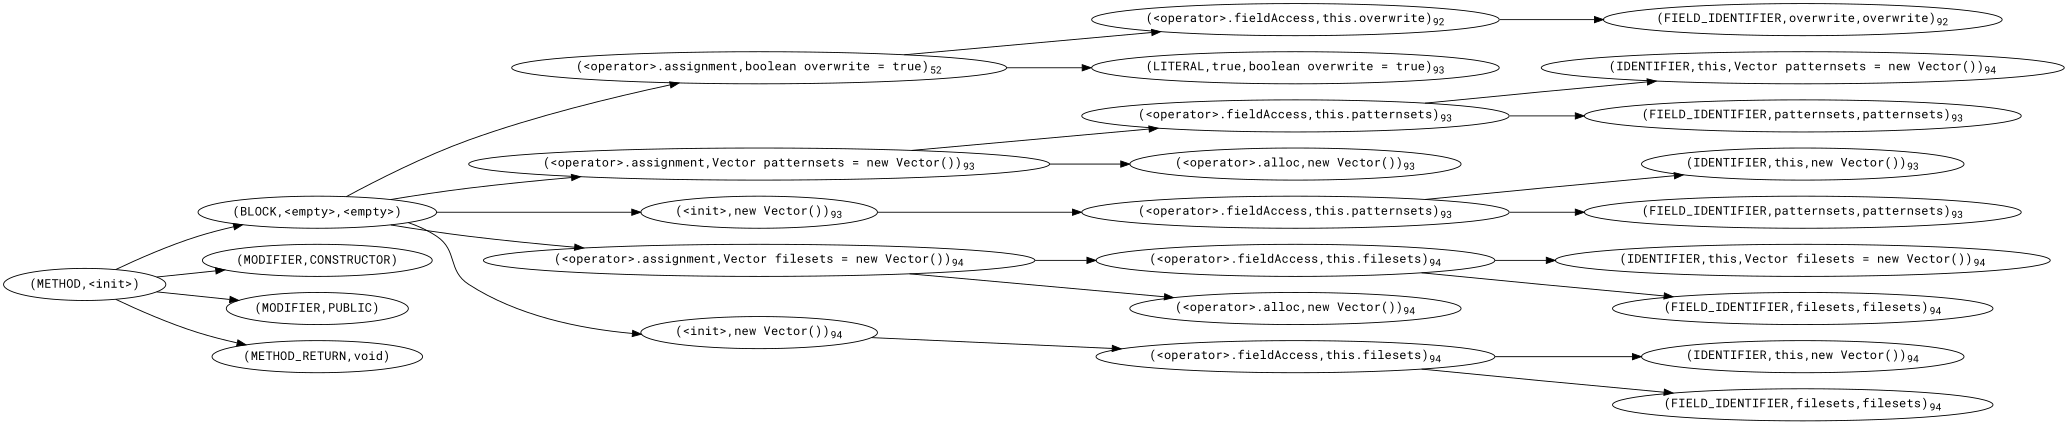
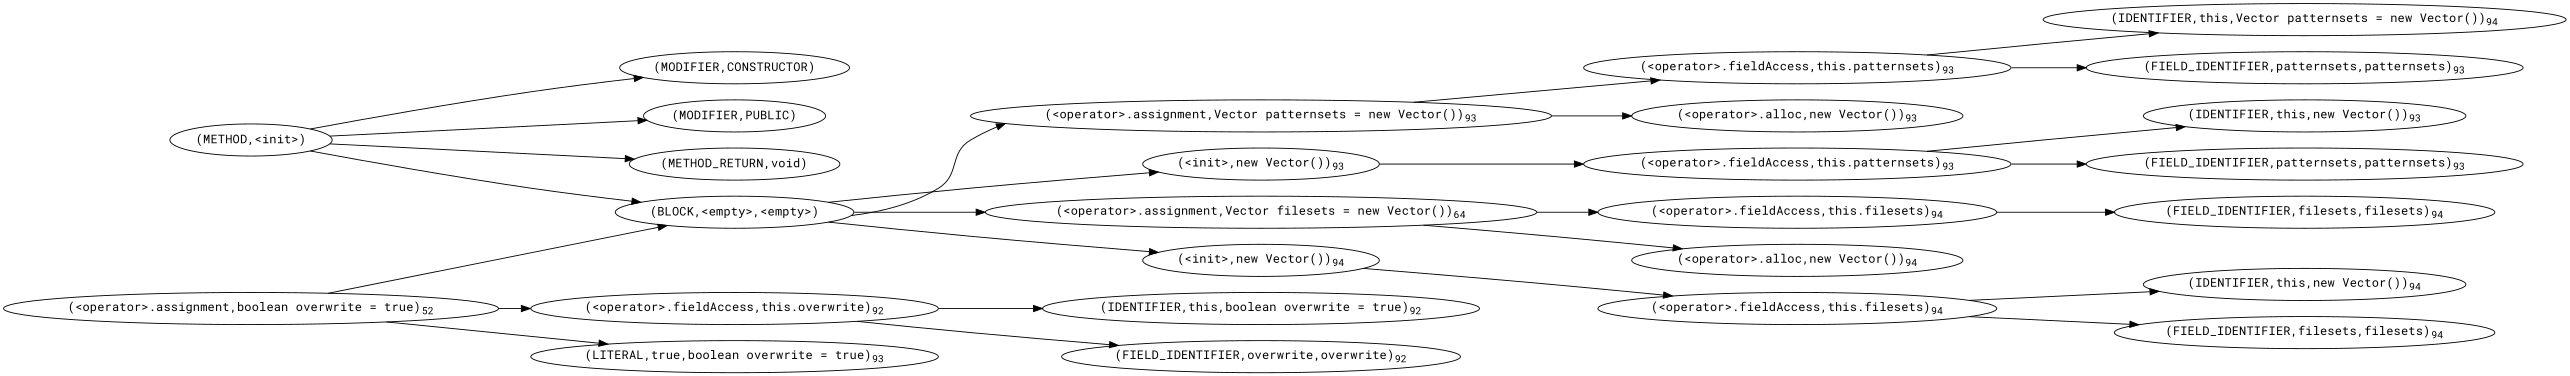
  digraph {
    fontname="Roboto Mono"
    rankdir=LR
    node [fontname="Roboto Mono"]
    edge [fontname="Roboto Mono"]
    n1 [label=<(METHOD,&lt;init&gt;)>]
    n2 [label=<(BLOCK,&lt;empty&gt;,&lt;empty&gt;)>]
    n3 [label=<(MODIFIER,CONSTRUCTOR)>]
    n4 [label=<(MODIFIER,PUBLIC)>]
    n5 [label=<(METHOD_RETURN,void)>]
    n6 [label=<(&lt;operator&gt;.assignment,boolean overwrite = true)<SUB>52</SUB>>]
    n7 [label=<(&lt;operator&gt;.assignment,Vector patternsets = new Vector())<SUB>93</SUB>>]
    n8 [label=<(&lt;init&gt;,new Vector())<SUB>93</SUB>>]
-   n9 [label=<(&lt;operator&gt;.assignment,Vector filesets = new Vector())<SUB>94</SUB>>]
+   n9 [label=<(&lt;operator&gt;.assignment,Vector filesets = new Vector())<SUB>64</SUB>>]
    n10 [label=<(&lt;init&gt;,new Vector())<SUB>94</SUB>>]
    n11 [label=<(&lt;operator&gt;.fieldAccess,this.overwrite)<SUB>92</SUB>>]
    n12 [label=<(LITERAL,true,boolean overwrite = true)<SUB>93</SUB>>]
    n13 [label=<(&lt;operator&gt;.fieldAccess,this.patternsets)<SUB>93</SUB>>]
    n14 [label=<(&lt;operator&gt;.alloc,new Vector())<SUB>93</SUB>>]
    n15 [label=<(&lt;operator&gt;.fieldAccess,this.patternsets)<SUB>93</SUB>>]
    n16 [label=<(&lt;operator&gt;.fieldAccess,this.filesets)<SUB>94</SUB>>]
    n17 [label=<(&lt;operator&gt;.alloc,new Vector())<SUB>94</SUB>>]
    n18 [label=<(&lt;operator&gt;.fieldAccess,this.filesets)<SUB>94</SUB>>]
+   n19 [label=<(IDENTIFIER,this,boolean overwrite = true)<SUB>92</SUB>>]
    n20 [label=<(FIELD_IDENTIFIER,overwrite,overwrite)<SUB>92</SUB>>]
    n21 [label=<(IDENTIFIER,this,Vector patternsets = new Vector())<SUB>94</SUB>>]
    n22 [label=<(FIELD_IDENTIFIER,patternsets,patternsets)<SUB>93</SUB>>]
    n23 [label=<(IDENTIFIER,this,new Vector())<SUB>93</SUB>>]
    n24 [label=<(FIELD_IDENTIFIER,patternsets,patternsets)<SUB>93</SUB>>]
-   n25 [label=<(IDENTIFIER,this,Vector filesets = new Vector())<SUB>94</SUB>>]
    n26 [label=<(FIELD_IDENTIFIER,filesets,filesets)<SUB>94</SUB>>]
    n27 [label=<(IDENTIFIER,this,new Vector())<SUB>94</SUB>>]
    n28 [label=<(FIELD_IDENTIFIER,filesets,filesets)<SUB>94</SUB>>]
    n1 -> n2
    n1 -> n3
    n1 -> n4
    n1 -> n5
-   n2 -> n6
+   n6 -> n2
    n2 -> n7
    n2 -> n8
    n2 -> n9
    n2 -> n10
    n6 -> n11
    n6 -> n12
    n7 -> n13
    n7 -> n14
    n8 -> n15
    n9 -> n16
    n9 -> n17
    n10 -> n18
+   n11 -> n19
    n11 -> n20
    n13 -> n21
    n13 -> n22
    n15 -> n23
    n15 -> n24
-   n16 -> n25
    n16 -> n26
    n18 -> n27
    n18 -> n28
  }
